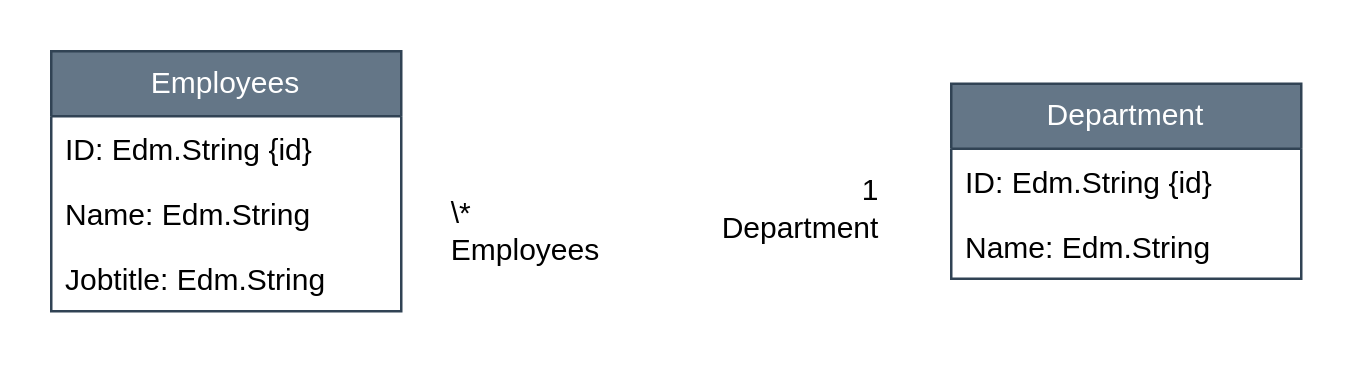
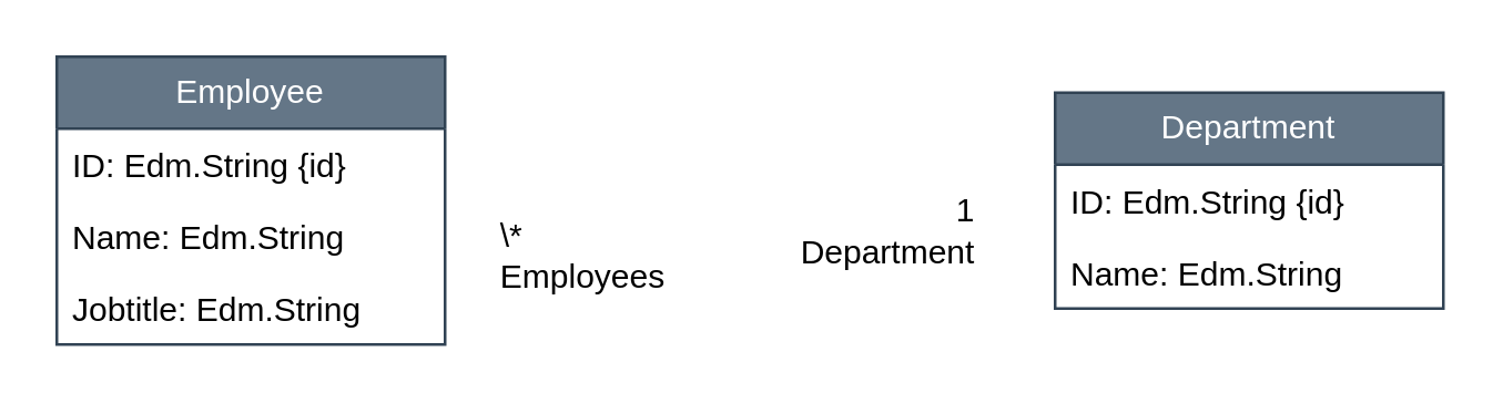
  <mxCell id="0" />
  <mxCell id="1" parent="0" />
- <mxCell id="2" value="Employees" style="swimlane;fontStyle=0;childLayout=stackLayout;horizontal=1;startSize=26;fillColor=#647687;horizontalStack=0;resizeParent=1;resizeParentMax=0;resizeLast=0;collapsible=1;marginBottom=0;whiteSpace=wrap;html=1;strokeColor=#314354;fontColor=#ffffff;" parent="1" vertex="1"><mxGeometry x="20" y="20" width="140" height="104" as="geometry" /></mxCell>
+ <mxCell id="2" value="Employee" style="swimlane;fontStyle=0;childLayout=stackLayout;horizontal=1;startSize=26;fillColor=#647687;horizontalStack=0;resizeParent=1;resizeParentMax=0;resizeLast=0;collapsible=1;marginBottom=0;whiteSpace=wrap;html=1;strokeColor=#314354;fontColor=#ffffff;" parent="1" vertex="1"><mxGeometry x="20" y="20" width="140" height="104" as="geometry" /></mxCell>
  <mxCell id="3" value="ID: Edm.String {id}" style="text;strokeColor=none;fillColor=none;align=left;verticalAlign=top;spacingLeft=4;spacingRight=4;overflow=hidden;rotatable=0;points=[[0,0.5],[1,0.5]];portConstraint=eastwest;whiteSpace=wrap;html=1;" parent="2" vertex="1"><mxGeometry y="26" width="140" height="26" as="geometry" /></mxCell>
  <mxCell id="4" value="Name: Edm.String" style="text;strokeColor=none;fillColor=none;align=left;verticalAlign=top;spacingLeft=4;spacingRight=4;overflow=hidden;rotatable=0;points=[[0,0.5],[1,0.5]];portConstraint=eastwest;whiteSpace=wrap;html=1;" parent="2" vertex="1"><mxGeometry y="52" width="140" height="26" as="geometry" /></mxCell>
  <mxCell id="5" value="Jobtitle: Edm.String" style="text;strokeColor=none;fillColor=none;align=left;verticalAlign=top;spacingLeft=4;spacingRight=4;overflow=hidden;rotatable=0;points=[[0,0.5],[1,0.5]];portConstraint=eastwest;whiteSpace=wrap;html=1;" parent="2" vertex="1"><mxGeometry y="78" width="140" height="26" as="geometry" /></mxCell>
  <mxCell id="6" value="Department" style="swimlane;fontStyle=0;childLayout=stackLayout;horizontal=1;startSize=26;horizontalStack=0;resizeParent=1;resizeParentMax=0;resizeLast=0;collapsible=1;marginBottom=0;whiteSpace=wrap;html=1;fillColor=#647687;strokeColor=#314354;fontColor=#ffffff;" parent="1" vertex="1"><mxGeometry x="380" y="33" width="140" height="78" as="geometry" /></mxCell>
  <mxCell id="7" value="ID: Edm.String {id}" style="text;strokeColor=none;fillColor=none;align=left;verticalAlign=top;spacingLeft=4;spacingRight=4;overflow=hidden;rotatable=0;points=[[0,0.5],[1,0.5]];portConstraint=eastwest;whiteSpace=wrap;html=1;" parent="6" vertex="1"><mxGeometry y="26" width="140" height="26" as="geometry" /></mxCell>
  <mxCell id="8" value="Name: Edm.String" style="text;strokeColor=none;fillColor=none;align=left;verticalAlign=top;spacingLeft=4;spacingRight=4;overflow=hidden;rotatable=0;points=[[0,0.5],[1,0.5]];portConstraint=eastwest;whiteSpace=wrap;html=1;" parent="6" vertex="1"><mxGeometry y="52" width="140" height="26" as="geometry" /></mxCell>
  <mxCell id="9" value="&lt;div style=&quot;text-align: left;&quot;&gt;&lt;span style=&quot;background-color: initial;&quot;&gt;\*&lt;/span&gt;&lt;/div&gt;&lt;div style=&quot;text-align: left;&quot;&gt;&lt;span style=&quot;background-color: initial;&quot;&gt;Employees&lt;/span&gt;&lt;/div&gt;" style="text;strokeColor=none;align=center;fillColor=none;html=1;verticalAlign=middle;whiteSpace=wrap;rounded=0;" parent="1" vertex="1"><mxGeometry x="180" y="77" width="60" height="30" as="geometry" /></mxCell>
  <mxCell id="10" value="&lt;div style=&quot;&quot;&gt;&lt;div style=&quot;text-align: right;&quot;&gt;&lt;span style=&quot;background-color: initial;&quot;&gt;1&lt;/span&gt;&lt;/div&gt;&lt;div style=&quot;text-align: right;&quot;&gt;&lt;span style=&quot;background-color: initial;&quot;&gt;Department&lt;/span&gt;&lt;/div&gt;&lt;/div&gt;" style="text;strokeColor=none;align=center;fillColor=none;html=1;verticalAlign=middle;whiteSpace=wrap;rounded=0;" parent="1" vertex="1"><mxGeometry x="290" y="68" width="60" height="30" as="geometry" /></mxCell>
